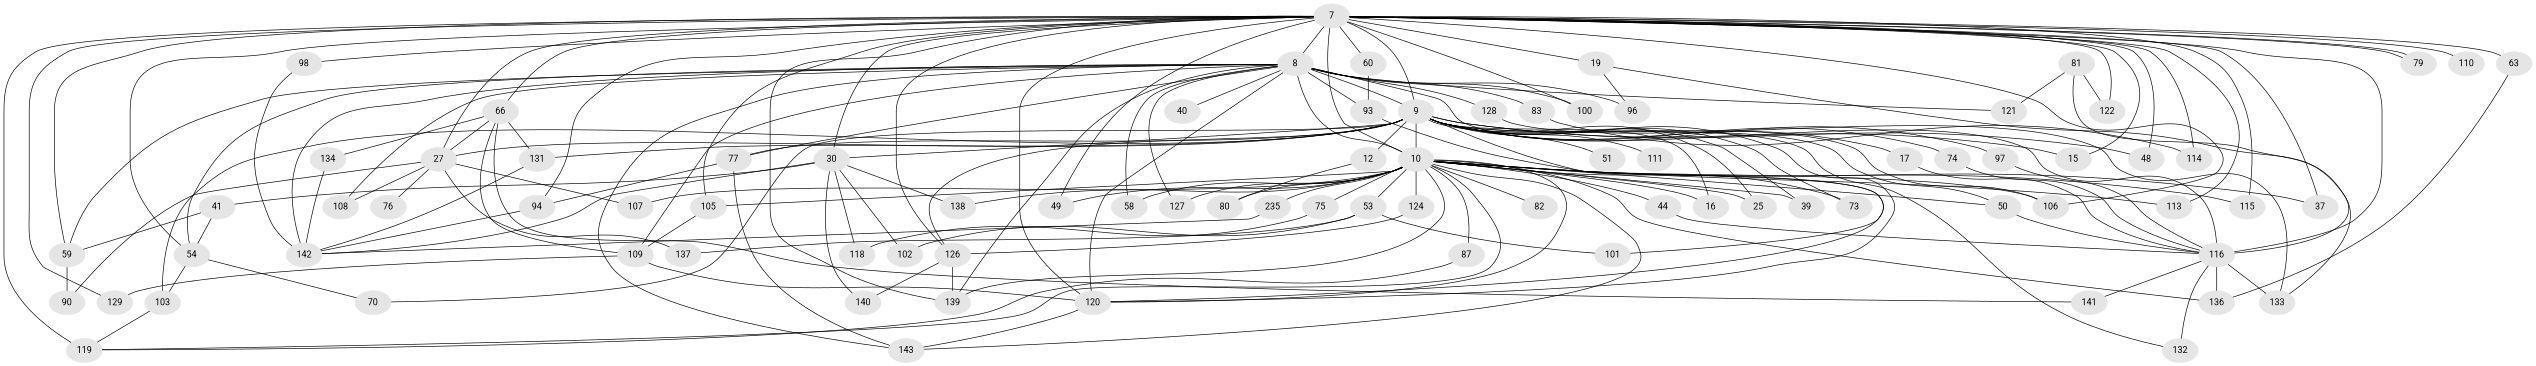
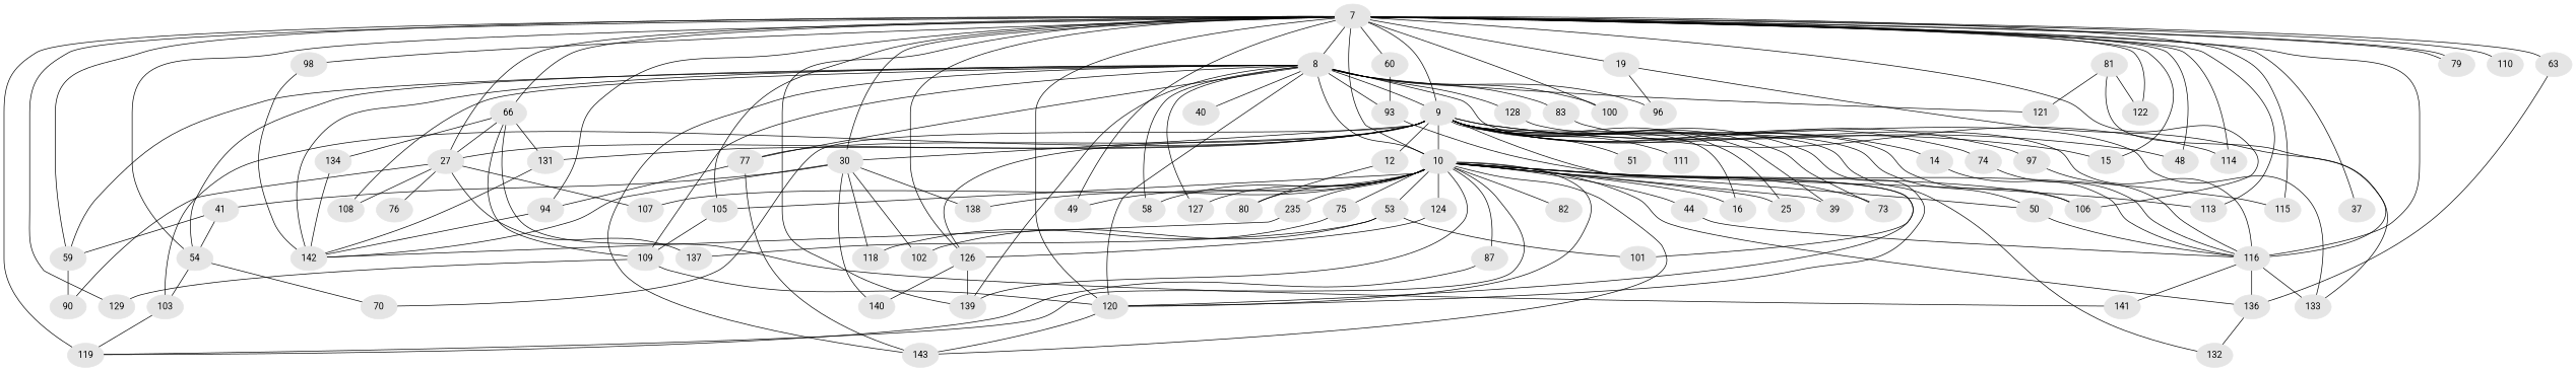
  graph {
    fontname=Roboto
    node [color=gray90 fontname=Roboto style=filled]
    edge [fontname=Roboto]
    7 [super="+5"]
    8 [super="+6"]
    9 [super="+1"]
    10 [super="+2"]
    15
    19
    30 [super="+21+11"]
    37
    48
    49
    54 [super="+31+45"]
    59 [super="+22+43"]
    60
    63
    66 [super="+26"]
    n16 [label=27 super="+62"]
    79
    94 [super="+61"]
    98
    100
    105 [super="+69"]
    106 [super="+89"]
    110
    113 [super="+27"]
    114 [super="+65"]
    115
    116 [super="+18+68+104"]
    119 [super="+24+84"]
    120 [super="+52+57"]
    122
    126 [super="+92"]
    129
    139 [super="+99+125"]
    40
    58
    77 [super="+55"]
    83
    93 [super="+38"]
    96
    108 [super="+46"]
    109 [super="+20"]
    121
    127
    128
    142 [super="+85+95"]
    143 [super="+78+112"]
    12
    16
-   17
+   17 [label=14]
    25
    39
    50 [super="+35"]
    51
    70
    n55 [label=73]
    74
    97
    101 [super="+86"]
    103 [super="+88"]
    111
    131 [super="+91"]
    132
    53
    75
    80
    82 [super="+42"]
    87
    107
    124
    n70 [label=235]
    136 [super="+72"]
    138
    44
    133 [super="+117"]
    41
    102
    118
    140
    90
    134
    141
    76
    137
    81
    7 -- 8 [weight=6]
    7 -- 9 [weight=6]
    7 -- 10 [weight=6]
    7 -- 15
    7 -- 19 [weight=2]
    7 -- 30 [weight=3]
    7 -- 37
    7 -- 48
    7 -- 49
    7 -- 54 [weight=2]
    7 -- 59 [weight=3]
    7 -- 60
    7 -- 63 [weight=2]
    7 -- 66 [weight=2]
    7 -- n16
    7 -- 79
    7 -- 79
    7 -- 94
    7 -- 98
    7 -- 100
    7 -- 105
    7 -- 106
    7 -- 110 [weight=2]
    7 -- 113 [weight=2]
    7 -- 114 [weight=3]
    7 -- 115
    7 -- 116 [weight=5]
    7 -- 119 [weight=3]
    7 -- 120 [weight=6]
    7 -- 122
    7 -- 126 [weight=2]
    7 -- 129
    7 -- 139 [weight=3]
    8 -- 9 [weight=4]
    8 -- 10 [weight=4]
    8 -- 54
    8 -- 59 [weight=2]
    8 -- 100
    8 -- 116
    8 -- 120 [weight=3]
    8 -- 139 [weight=2]
    8 -- 40 [weight=2]
    8 -- 58
    8 -- 77
    8 -- 83
    8 -- 93 [weight=3]
    8 -- 96
    8 -- 108
    8 -- 109 [weight=2]
    8 -- 121
    8 -- 127
    8 -- 128
    8 -- 142 [weight=3]
    8 -- 143
    9 -- 10 [weight=4]
    9 -- 15
    9 -- 30
    9 -- 48
    9 -- n16
    9 -- 106 [weight=2]
    9 -- 120 [weight=3]
    9 -- 126 [weight=3]
    9 -- 77 [weight=3]
    9 -- 12 [weight=2]
    9 -- 16
    9 -- 17
    9 -- 25
    9 -- 39
    9 -- 50
    9 -- 51 [weight=2]
    9 -- 70
    9 -- n55
    9 -- 74
    9 -- 97
    9 -- 101 [weight=2]
    9 -- 103
    9 -- 111 [weight=2]
    9 -- 131
    9 -- 132
-   10 -- 37
    10 -- 49
    10 -- 105
    10 -- 106
    10 -- 113
    10 -- 115
    10 -- 119
    10 -- 120 [weight=2]
    10 -- 139
    10 -- 58
    10 -- 127
    10 -- 143
    10 -- 16
    10 -- 25
    10 -- 39
    10 -- 50
    10 -- n55
    10 -- 53 [weight=2]
    10 -- 75
    10 -- 80
    10 -- 82 [weight=3]
    10 -- 87
    10 -- 107
    10 -- 124
    10 -- n70
    10 -- 136
    10 -- 138
    10 -- 44
    19 -- 96
    19 -- 133
    30 -- 142
    30 -- 138
    30 -- 41
    30 -- 102
    30 -- 118
    30 -- 140
    54 -- 70
    54 -- 103
    59 -- 90
    60 -- 93
    63 -- 136
    66 -- n16
    66 -- 109
    66 -- 131
    66 -- 134
    66 -- 141
    n16 -- 108
    n16 -- 107
    n16 -- 90
    n16 -- 76
    n16 -- 137
    94 -- 142
    98 -- 142
    105 -- 109
-   116 -- 132
+   136 -- 132
    116 -- 136
    116 -- 133 [weight=2]
    116 -- 141
    120 -- 143
    126 -- 139
    126 -- 140
    77 -- 94 [weight=2]
    77 -- 143
    83 -- 114
    93 -- 120
    109 -- 120
    109 -- 129
    128 -- 133
    12 -- 80
    17 -- 116
    50 -- 116
    74 -- 116
    97 -- 116
    103 -- 119
    131 -- 142
    53 -- 101
    53 -- 102
    53 -- 137
    75 -- 118
    87 -- 119
    124 -- 126
    n70 -- 142
    44 -- 116
    41 -- 54
    41 -- 59
    134 -- 142
    81 -- 116
    81 -- 122
    81 -- 121
  }
